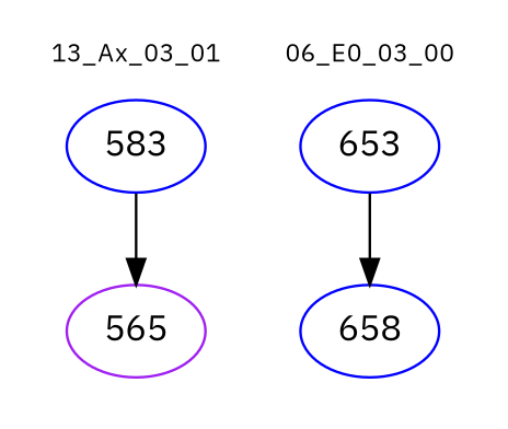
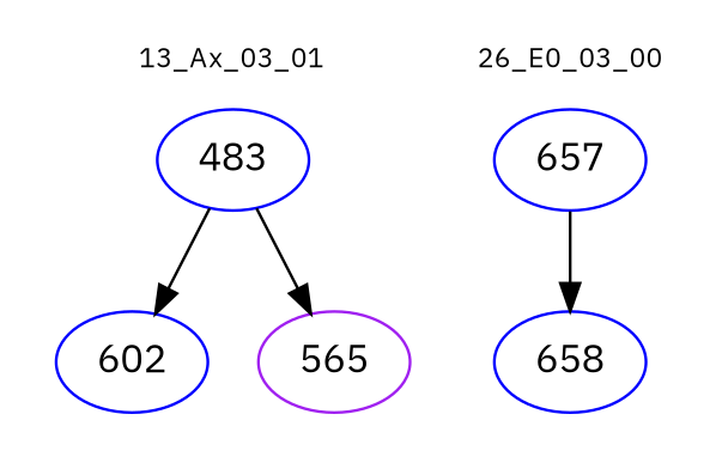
  digraph {
    fontname="IBM Plex Sans"
    node [color=blue fontname="IBM Plex Sans"]
    edge [color=black fontname="IBM Plex Sans"]
-   n1 [label=583]
+   n1 [label=483]
+   n2 [label=602]
    n3 [color=purple label=565]
-   n4 [label=653]
+   n4 [label=657]
    n5 [label=658]
    subgraph cluster_1 {
      color=white
      fontsize=10
      label="13_Ax_03_01"
      n1
+     n2
      n3
    }
    subgraph cluster_2 {
      color=white
      fontsize=10
-     label="06_E0_03_00"
+     label="26_E0_03_00"
      n4
      n5
    }
+   n1 -> n2
    n1 -> n3
    n4 -> n5
  }
